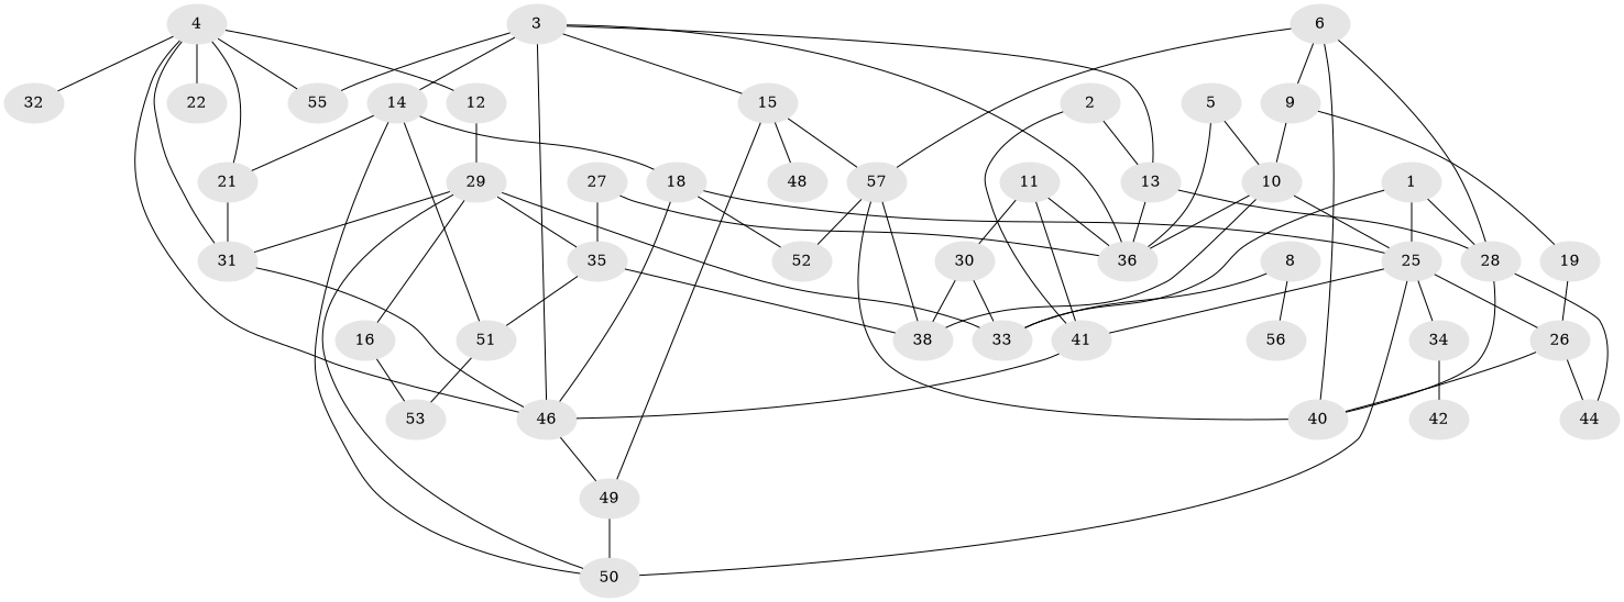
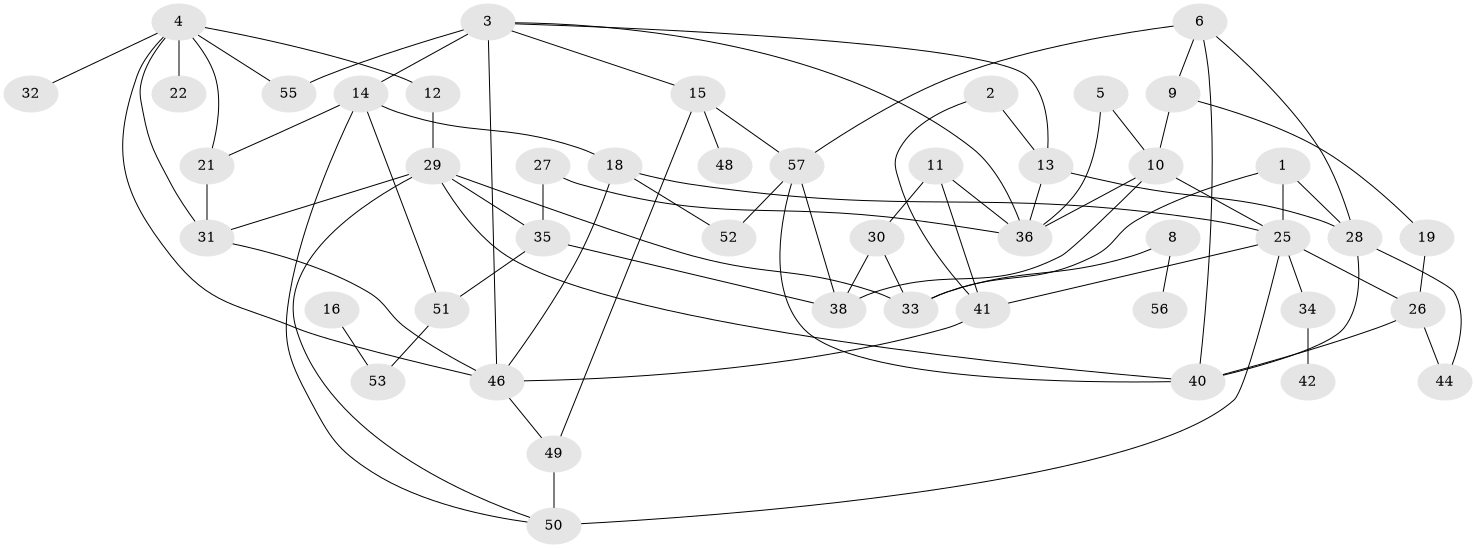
  graph {
    node [color=gray90 style=filled]
    edge [weight=1.0]
    1
    25
    28
    33
    41
    50
    26
    34
    40
    44
    2
    13
    36
    46
    3
    14
    15
    55
    21
    18
    51
    n22 [label=57]
    48
    49
    4
    12
    22
    31
    32
    29
    5
    10
    38
    6
    9
    19
    52
    8
    56
    11
    30
    35
    53
    16
    42
    27
    1 -- 25
    1 -- 28
    1 -- 33
    25 -- 41
    25 -- 50 [weight=2.0]
    25 -- 26
    25 -- 34
    28 -- 40
    28 -- 44
    41 -- 46
    26 -- 40
    26 -- 44
    34 -- 42
    2 -- 41
    2 -- 13
    13 -- 28
    13 -- 36
    46 -- 49
    3 -- 13
    3 -- 36
    3 -- 46 [weight=2.0]
    3 -- 14
    3 -- 15
    3 -- 55
    14 -- 50
    14 -- 21
    14 -- 18
    14 -- 51
    15 -- n22
    15 -- 48
    15 -- 49
    21 -- 31 [weight=2.0]
    18 -- 25
    18 -- 46
    18 -- 52
    51 -- 53
    n22 -- 40
    n22 -- 38
    n22 -- 52
    49 -- 50
    4 -- 46
    4 -- 55
    4 -- 21
    4 -- 12
    4 -- 22 [weight=2.0]
    4 -- 31
    4 -- 32
    12 -- 29
    31 -- 46 [weight=2.0]
    29 -- 33
    29 -- 50
-   29 -- 16
+   29 -- 40
    29 -- 31
    29 -- 35
    5 -- 36
    5 -- 10
    10 -- 25
    10 -- 36
    10 -- 38
    6 -- 28
    6 -- 40
    6 -- n22
    6 -- 9
    9 -- 10
    9 -- 19
    19 -- 26
    8 -- 33
    8 -- 56
    11 -- 41
    11 -- 36
    11 -- 30
    30 -- 33
    30 -- 38
    35 -- 51
    35 -- 38
    16 -- 53
    27 -- 36
    27 -- 35
  }
